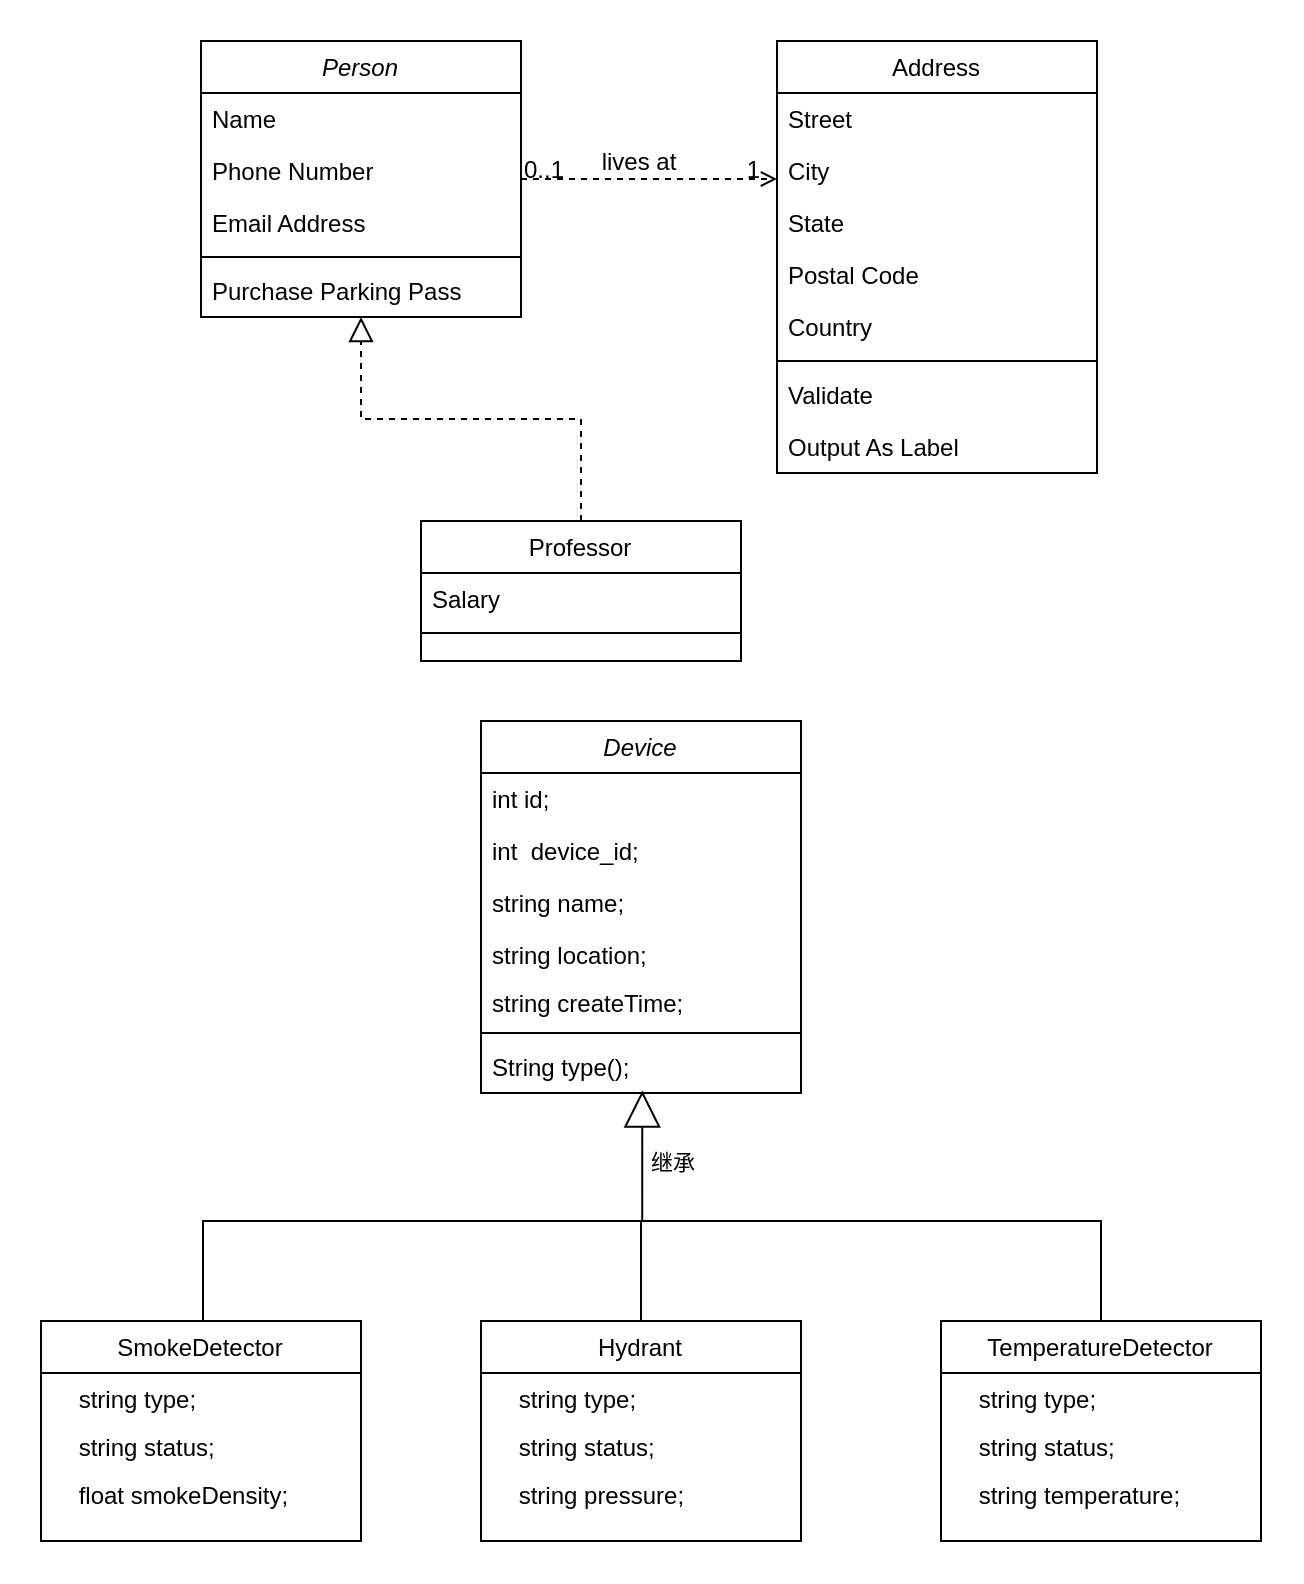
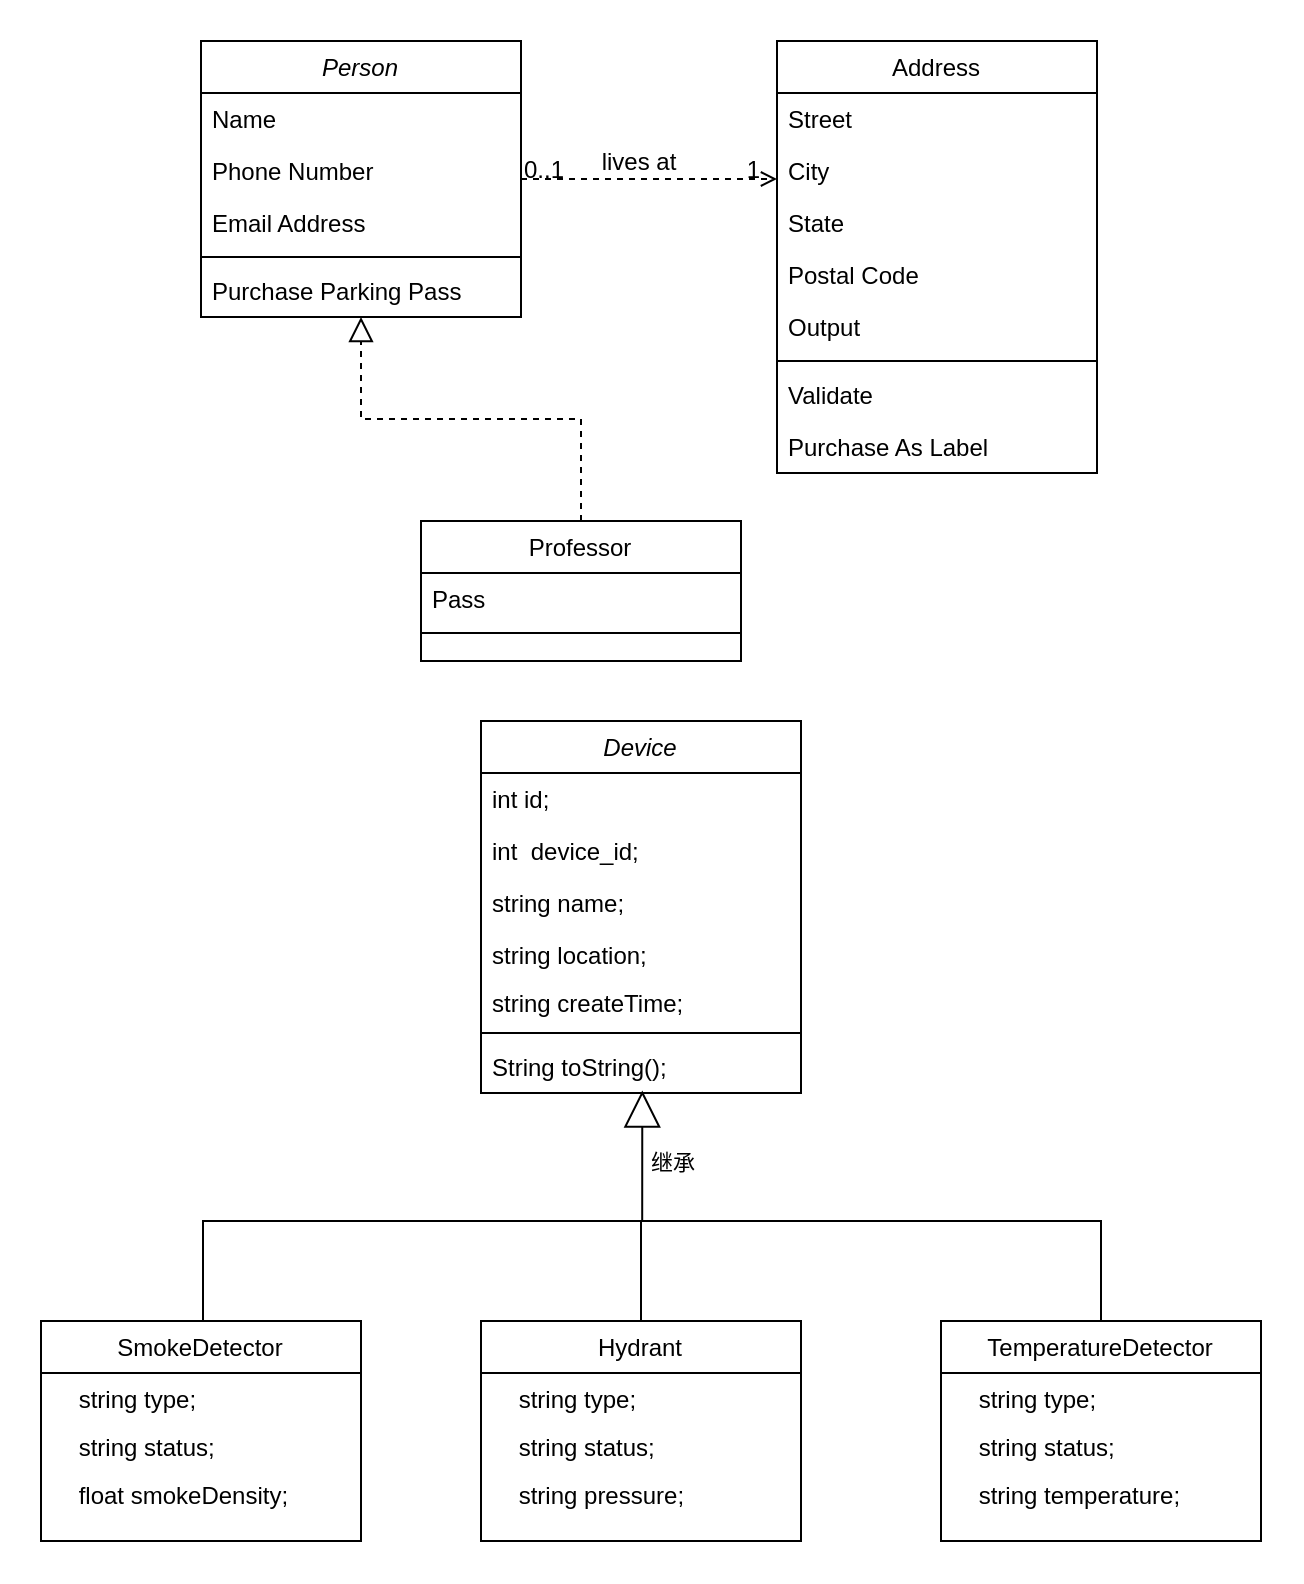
  <mxCell id="0" />
  <mxCell id="1" parent="0" />
  <mxCell id="2" value="Person" style="swimlane;fontStyle=2;align=center;verticalAlign=top;childLayout=stackLayout;horizontal=1;startSize=26;horizontalStack=0;resizeParent=1;resizeLast=0;collapsible=1;marginBottom=0;rounded=0;shadow=0;strokeWidth=1;" parent="1" vertex="1"><mxGeometry x="100" y="20" width="160" height="138" as="geometry"><mxRectangle x="230" y="140" width="160" height="26" as="alternateBounds" /></mxGeometry></mxCell>
  <mxCell id="3" value="Name" style="text;align=left;verticalAlign=top;spacingLeft=4;spacingRight=4;overflow=hidden;rotatable=0;points=[[0,0.5],[1,0.5]];portConstraint=eastwest;" parent="2" vertex="1"><mxGeometry y="26" width="160" height="26" as="geometry" /></mxCell>
  <mxCell id="4" value="Phone Number" style="text;align=left;verticalAlign=top;spacingLeft=4;spacingRight=4;overflow=hidden;rotatable=0;points=[[0,0.5],[1,0.5]];portConstraint=eastwest;rounded=0;shadow=0;html=0;" parent="2" vertex="1"><mxGeometry y="52" width="160" height="26" as="geometry" /></mxCell>
  <mxCell id="5" value="Email Address" style="text;align=left;verticalAlign=top;spacingLeft=4;spacingRight=4;overflow=hidden;rotatable=0;points=[[0,0.5],[1,0.5]];portConstraint=eastwest;rounded=0;shadow=0;html=0;" parent="2" vertex="1"><mxGeometry y="78" width="160" height="26" as="geometry" /></mxCell>
  <mxCell id="6" value="" style="line;html=1;strokeWidth=1;align=left;verticalAlign=middle;spacingTop=-1;spacingLeft=3;spacingRight=3;rotatable=0;labelPosition=right;points=[];portConstraint=eastwest;" parent="2" vertex="1"><mxGeometry y="104" width="160" height="8" as="geometry" /></mxCell>
  <mxCell id="7" value="Purchase Parking Pass" style="text;align=left;verticalAlign=top;spacingLeft=4;spacingRight=4;overflow=hidden;rotatable=0;points=[[0,0.5],[1,0.5]];portConstraint=eastwest;" parent="2" vertex="1"><mxGeometry y="112" width="160" height="26" as="geometry" /></mxCell>
  <mxCell id="8" value="SmokeDetector" style="swimlane;fontStyle=0;align=center;verticalAlign=top;childLayout=stackLayout;horizontal=1;startSize=26;horizontalStack=0;resizeParent=1;resizeLast=0;collapsible=1;marginBottom=0;rounded=0;shadow=0;strokeWidth=1;" parent="1" vertex="1"><mxGeometry x="20" y="660" width="160" height="110" as="geometry"><mxRectangle x="130" y="380" width="160" height="26" as="alternateBounds" /></mxGeometry></mxCell>
  <mxCell id="9" value="继承" style="endArrow=block;endSize=16;endFill=0;html=1;rounded=0;entryX=0.504;entryY=0.951;entryDx=0;entryDy=0;entryPerimeter=0;edgeStyle=orthogonalEdgeStyle;" parent="8" target="37" edge="1"><mxGeometry x="0.785" y="-15" width="160" relative="1" as="geometry"><mxPoint x="80" as="sourcePoint" /><mxPoint x="240" as="targetPoint" /><Array as="points"><mxPoint x="81" /><mxPoint x="81" y="-50" /><mxPoint x="300" y="-50" /><mxPoint x="300" y="-115" /></Array><mxPoint as="offset" /></mxGeometry></mxCell>
  <mxCell id="10" value="    string type;" style="text;align=left;verticalAlign=top;spacingLeft=4;spacingRight=4;overflow=hidden;rotatable=0;points=[[0,0.5],[1,0.5]];portConstraint=eastwest;" parent="8" vertex="1"><mxGeometry y="26" width="160" height="24" as="geometry" /></mxCell>
  <mxCell id="11" value="    string status;" style="text;align=left;verticalAlign=top;spacingLeft=4;spacingRight=4;overflow=hidden;rotatable=0;points=[[0,0.5],[1,0.5]];portConstraint=eastwest;" parent="8" vertex="1"><mxGeometry y="50" width="160" height="24" as="geometry" /></mxCell>
  <mxCell id="12" value="    float smokeDensity;&#10;  " style="text;align=left;verticalAlign=top;spacingLeft=4;spacingRight=4;overflow=hidden;rotatable=0;points=[[0,0.5],[1,0.5]];portConstraint=eastwest;" parent="8" vertex="1"><mxGeometry y="74" width="160" height="24" as="geometry" /></mxCell>
  <mxCell id="13" value="Professor" style="swimlane;fontStyle=0;align=center;verticalAlign=top;childLayout=stackLayout;horizontal=1;startSize=26;horizontalStack=0;resizeParent=1;resizeLast=0;collapsible=1;marginBottom=0;rounded=0;shadow=0;strokeWidth=1;" parent="1" vertex="1"><mxGeometry x="210" y="260" width="160" height="70" as="geometry"><mxRectangle x="340" y="380" width="170" height="26" as="alternateBounds" /></mxGeometry></mxCell>
- <mxCell id="14" value="Salary" style="text;align=left;verticalAlign=top;spacingLeft=4;spacingRight=4;overflow=hidden;rotatable=0;points=[[0,0.5],[1,0.5]];portConstraint=eastwest;" parent="13" vertex="1"><mxGeometry y="26" width="160" height="26" as="geometry" /></mxCell>
+ <mxCell id="14" value="Pass" style="text;align=left;verticalAlign=top;spacingLeft=4;spacingRight=4;overflow=hidden;rotatable=0;points=[[0,0.5],[1,0.5]];portConstraint=eastwest;" parent="13" vertex="1"><mxGeometry y="26" width="160" height="26" as="geometry" /></mxCell>
  <mxCell id="15" value="" style="line;html=1;strokeWidth=1;align=left;verticalAlign=middle;spacingTop=-1;spacingLeft=3;spacingRight=3;rotatable=0;labelPosition=right;points=[];portConstraint=eastwest;" parent="13" vertex="1"><mxGeometry y="52" width="160" height="8" as="geometry" /></mxCell>
  <mxCell id="16" value="" style="endArrow=block;endSize=10;endFill=0;shadow=0;strokeWidth=1;rounded=0;edgeStyle=elbowEdgeStyle;elbow=vertical;dashed=1;" parent="1" source="13" target="2" edge="1"><mxGeometry width="160" relative="1" as="geometry"><mxPoint x="90" y="273" as="sourcePoint" /><mxPoint x="190" y="171" as="targetPoint" /></mxGeometry></mxCell>
  <mxCell id="17" value="Address" style="swimlane;fontStyle=0;align=center;verticalAlign=top;childLayout=stackLayout;horizontal=1;startSize=26;horizontalStack=0;resizeParent=1;resizeLast=0;collapsible=1;marginBottom=0;rounded=0;shadow=0;strokeWidth=1;" parent="1" vertex="1"><mxGeometry x="388" y="20" width="160" height="216" as="geometry"><mxRectangle x="550" y="140" width="160" height="26" as="alternateBounds" /></mxGeometry></mxCell>
  <mxCell id="18" value="Street" style="text;align=left;verticalAlign=top;spacingLeft=4;spacingRight=4;overflow=hidden;rotatable=0;points=[[0,0.5],[1,0.5]];portConstraint=eastwest;" parent="17" vertex="1"><mxGeometry y="26" width="160" height="26" as="geometry" /></mxCell>
  <mxCell id="19" value="City" style="text;align=left;verticalAlign=top;spacingLeft=4;spacingRight=4;overflow=hidden;rotatable=0;points=[[0,0.5],[1,0.5]];portConstraint=eastwest;rounded=0;shadow=0;html=0;" parent="17" vertex="1"><mxGeometry y="52" width="160" height="26" as="geometry" /></mxCell>
  <mxCell id="20" value="State" style="text;align=left;verticalAlign=top;spacingLeft=4;spacingRight=4;overflow=hidden;rotatable=0;points=[[0,0.5],[1,0.5]];portConstraint=eastwest;rounded=0;shadow=0;html=0;" parent="17" vertex="1"><mxGeometry y="78" width="160" height="26" as="geometry" /></mxCell>
  <mxCell id="21" value="Postal Code" style="text;align=left;verticalAlign=top;spacingLeft=4;spacingRight=4;overflow=hidden;rotatable=0;points=[[0,0.5],[1,0.5]];portConstraint=eastwest;rounded=0;shadow=0;html=0;" parent="17" vertex="1"><mxGeometry y="104" width="160" height="26" as="geometry" /></mxCell>
- <mxCell id="22" value="Country" style="text;align=left;verticalAlign=top;spacingLeft=4;spacingRight=4;overflow=hidden;rotatable=0;points=[[0,0.5],[1,0.5]];portConstraint=eastwest;rounded=0;shadow=0;html=0;" parent="17" vertex="1"><mxGeometry y="130" width="160" height="26" as="geometry" /></mxCell>
+ <mxCell id="22" value="Output" style="text;align=left;verticalAlign=top;spacingLeft=4;spacingRight=4;overflow=hidden;rotatable=0;points=[[0,0.5],[1,0.5]];portConstraint=eastwest;rounded=0;shadow=0;html=0;" parent="17" vertex="1"><mxGeometry y="130" width="160" height="26" as="geometry" /></mxCell>
  <mxCell id="23" value="" style="line;html=1;strokeWidth=1;align=left;verticalAlign=middle;spacingTop=-1;spacingLeft=3;spacingRight=3;rotatable=0;labelPosition=right;points=[];portConstraint=eastwest;" parent="17" vertex="1"><mxGeometry y="156" width="160" height="8" as="geometry" /></mxCell>
  <mxCell id="24" value="Validate" style="text;align=left;verticalAlign=top;spacingLeft=4;spacingRight=4;overflow=hidden;rotatable=0;points=[[0,0.5],[1,0.5]];portConstraint=eastwest;" parent="17" vertex="1"><mxGeometry y="164" width="160" height="26" as="geometry" /></mxCell>
- <mxCell id="25" value="Output As Label" style="text;align=left;verticalAlign=top;spacingLeft=4;spacingRight=4;overflow=hidden;rotatable=0;points=[[0,0.5],[1,0.5]];portConstraint=eastwest;" parent="17" vertex="1"><mxGeometry y="190" width="160" height="26" as="geometry" /></mxCell>
+ <mxCell id="25" value="Purchase As Label" style="text;align=left;verticalAlign=top;spacingLeft=4;spacingRight=4;overflow=hidden;rotatable=0;points=[[0,0.5],[1,0.5]];portConstraint=eastwest;" parent="17" vertex="1"><mxGeometry y="190" width="160" height="26" as="geometry" /></mxCell>
  <mxCell id="26" value="" style="endArrow=open;shadow=0;strokeWidth=1;rounded=0;endFill=1;edgeStyle=elbowEdgeStyle;elbow=vertical;dashed=1;" parent="1" source="2" target="17" edge="1"><mxGeometry x="0.5" y="41" relative="1" as="geometry"><mxPoint x="260" y="92" as="sourcePoint" /><mxPoint x="420" y="92" as="targetPoint" /><mxPoint x="-40" y="32" as="offset" /></mxGeometry></mxCell>
  <mxCell id="27" value="0..1" style="resizable=0;align=left;verticalAlign=bottom;labelBackgroundColor=none;fontSize=12;" parent="26" connectable="0" vertex="1"><mxGeometry x="-1" relative="1" as="geometry"><mxPoint y="4" as="offset" /></mxGeometry></mxCell>
  <mxCell id="28" value="1" style="resizable=0;align=right;verticalAlign=bottom;labelBackgroundColor=none;fontSize=12;" parent="26" connectable="0" vertex="1"><mxGeometry x="1" relative="1" as="geometry"><mxPoint x="-7" y="4" as="offset" /></mxGeometry></mxCell>
  <mxCell id="29" value="lives at" style="text;html=1;resizable=0;points=[];;align=center;verticalAlign=middle;labelBackgroundColor=none;rounded=0;shadow=0;strokeWidth=1;fontSize=12;" parent="26" vertex="1" connectable="0"><mxGeometry x="0.5" y="49" relative="1" as="geometry"><mxPoint x="-38" y="40" as="offset" /></mxGeometry></mxCell>
  <mxCell id="30" value="Device" style="swimlane;fontStyle=2;align=center;verticalAlign=top;childLayout=stackLayout;horizontal=1;startSize=26;horizontalStack=0;resizeParent=1;resizeLast=0;collapsible=1;marginBottom=0;rounded=0;shadow=0;strokeWidth=1;" parent="1" vertex="1"><mxGeometry x="240" y="360" width="160" height="186" as="geometry"><mxRectangle x="230" y="140" width="160" height="26" as="alternateBounds" /></mxGeometry></mxCell>
  <mxCell id="31" value="int id;" style="text;align=left;verticalAlign=top;spacingLeft=4;spacingRight=4;overflow=hidden;rotatable=0;points=[[0,0.5],[1,0.5]];portConstraint=eastwest;" parent="30" vertex="1"><mxGeometry y="26" width="160" height="26" as="geometry" /></mxCell>
  <mxCell id="32" value="int  device_id;" style="text;align=left;verticalAlign=top;spacingLeft=4;spacingRight=4;overflow=hidden;rotatable=0;points=[[0,0.5],[1,0.5]];portConstraint=eastwest;rounded=0;shadow=0;html=0;" parent="30" vertex="1"><mxGeometry y="52" width="160" height="26" as="geometry" /></mxCell>
  <mxCell id="33" value="string name;" style="text;align=left;verticalAlign=top;spacingLeft=4;spacingRight=4;overflow=hidden;rotatable=0;points=[[0,0.5],[1,0.5]];portConstraint=eastwest;rounded=0;shadow=0;html=0;" parent="30" vertex="1"><mxGeometry y="78" width="160" height="26" as="geometry" /></mxCell>
  <mxCell id="34" value="string location;" style="text;align=left;verticalAlign=top;spacingLeft=4;spacingRight=4;overflow=hidden;rotatable=0;points=[[0,0.5],[1,0.5]];portConstraint=eastwest;" parent="30" vertex="1"><mxGeometry y="104" width="160" height="24" as="geometry" /></mxCell>
  <mxCell id="35" value="string createTime;" style="text;align=left;verticalAlign=top;spacingLeft=4;spacingRight=4;overflow=hidden;rotatable=0;points=[[0,0.5],[1,0.5]];portConstraint=eastwest;" parent="30" vertex="1"><mxGeometry y="128" width="160" height="24" as="geometry" /></mxCell>
  <mxCell id="36" value="" style="line;html=1;strokeWidth=1;align=left;verticalAlign=middle;spacingTop=-1;spacingLeft=3;spacingRight=3;rotatable=0;labelPosition=right;points=[];portConstraint=eastwest;" parent="30" vertex="1"><mxGeometry y="152" width="160" height="8" as="geometry" /></mxCell>
- <mxCell id="37" value="String type();" style="text;align=left;verticalAlign=top;spacingLeft=4;spacingRight=4;overflow=hidden;rotatable=0;points=[[0,0.5],[1,0.5]];portConstraint=eastwest;" parent="30" vertex="1"><mxGeometry y="160" width="160" height="26" as="geometry" /></mxCell>
+ <mxCell id="37" value="String toString();" style="text;align=left;verticalAlign=top;spacingLeft=4;spacingRight=4;overflow=hidden;rotatable=0;points=[[0,0.5],[1,0.5]];portConstraint=eastwest;" parent="30" vertex="1"><mxGeometry y="160" width="160" height="26" as="geometry" /></mxCell>
  <mxCell id="38" style="rounded=0;orthogonalLoop=1;jettySize=auto;html=1;endArrow=none;endFill=0;" parent="1" source="39" edge="1"><mxGeometry relative="1" as="geometry"><mxPoint x="320" y="610" as="targetPoint" /></mxGeometry></mxCell>
  <mxCell id="39" value="Hydrant" style="swimlane;fontStyle=0;align=center;verticalAlign=top;childLayout=stackLayout;horizontal=1;startSize=26;horizontalStack=0;resizeParent=1;resizeLast=0;collapsible=1;marginBottom=0;rounded=0;shadow=0;strokeWidth=1;" parent="1" vertex="1"><mxGeometry x="240" y="660" width="160" height="110" as="geometry"><mxRectangle x="130" y="380" width="160" height="26" as="alternateBounds" /></mxGeometry></mxCell>
  <mxCell id="40" value="    string type;" style="text;align=left;verticalAlign=top;spacingLeft=4;spacingRight=4;overflow=hidden;rotatable=0;points=[[0,0.5],[1,0.5]];portConstraint=eastwest;" parent="39" vertex="1"><mxGeometry y="26" width="160" height="24" as="geometry" /></mxCell>
  <mxCell id="41" value="    string status;" style="text;align=left;verticalAlign=top;spacingLeft=4;spacingRight=4;overflow=hidden;rotatable=0;points=[[0,0.5],[1,0.5]];portConstraint=eastwest;" parent="39" vertex="1"><mxGeometry y="50" width="160" height="24" as="geometry" /></mxCell>
  <mxCell id="42" value="    string pressure;&#10;  " style="text;align=left;verticalAlign=top;spacingLeft=4;spacingRight=4;overflow=hidden;rotatable=0;points=[[0,0.5],[1,0.5]];portConstraint=eastwest;" parent="39" vertex="1"><mxGeometry y="74" width="160" height="24" as="geometry" /></mxCell>
  <mxCell id="43" style="edgeStyle=orthogonalEdgeStyle;rounded=0;orthogonalLoop=1;jettySize=auto;html=1;endArrow=none;endFill=0;" parent="1" source="44" edge="1"><mxGeometry relative="1" as="geometry"><mxPoint x="320" y="610" as="targetPoint" /><Array as="points"><mxPoint x="550" y="610" /></Array></mxGeometry></mxCell>
  <mxCell id="44" value="TemperatureDetector" style="swimlane;fontStyle=0;align=center;verticalAlign=top;childLayout=stackLayout;horizontal=1;startSize=26;horizontalStack=0;resizeParent=1;resizeLast=0;collapsible=1;marginBottom=0;rounded=0;shadow=0;strokeWidth=1;" parent="1" vertex="1"><mxGeometry x="470" y="660" width="160" height="110" as="geometry"><mxRectangle x="130" y="380" width="160" height="26" as="alternateBounds" /></mxGeometry></mxCell>
  <mxCell id="45" value="    string type;" style="text;align=left;verticalAlign=top;spacingLeft=4;spacingRight=4;overflow=hidden;rotatable=0;points=[[0,0.5],[1,0.5]];portConstraint=eastwest;" parent="44" vertex="1"><mxGeometry y="26" width="160" height="24" as="geometry" /></mxCell>
  <mxCell id="46" value="    string status;" style="text;align=left;verticalAlign=top;spacingLeft=4;spacingRight=4;overflow=hidden;rotatable=0;points=[[0,0.5],[1,0.5]];portConstraint=eastwest;" parent="44" vertex="1"><mxGeometry y="50" width="160" height="24" as="geometry" /></mxCell>
  <mxCell id="47" value="    string temperature;&#10;  " style="text;align=left;verticalAlign=top;spacingLeft=4;spacingRight=4;overflow=hidden;rotatable=0;points=[[0,0.5],[1,0.5]];portConstraint=eastwest;" parent="44" vertex="1"><mxGeometry y="74" width="160" height="24" as="geometry" /></mxCell>
